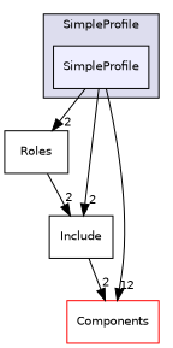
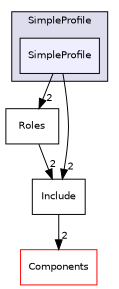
  digraph {
    compound=true
    node [fontname=Helvetica fontsize=10 shape=box]
    edge [headlabel=2 labeldistance=1.5 labelfontname=Helvetica labelfontsize=10]
    n1 [fillcolor="#eeeeff" label=SimpleProfile pencolor=black style=filled]
    n2 [label=Roles]
    n3 [color=red fillcolor=white label=Components style=filled]
    n4 [label=Include]
    subgraph cluster_1 {
      bgcolor="#ddddee"
      fontname=Helvetica
      fontsize=10
      label=SimpleProfile
      pencolor=black
      n1
    }
    n1 -> n2
-   n1 -> n3 [headlabel=12]
    n1 -> n4
    n2 -> n4
    n4 -> n3
  }
